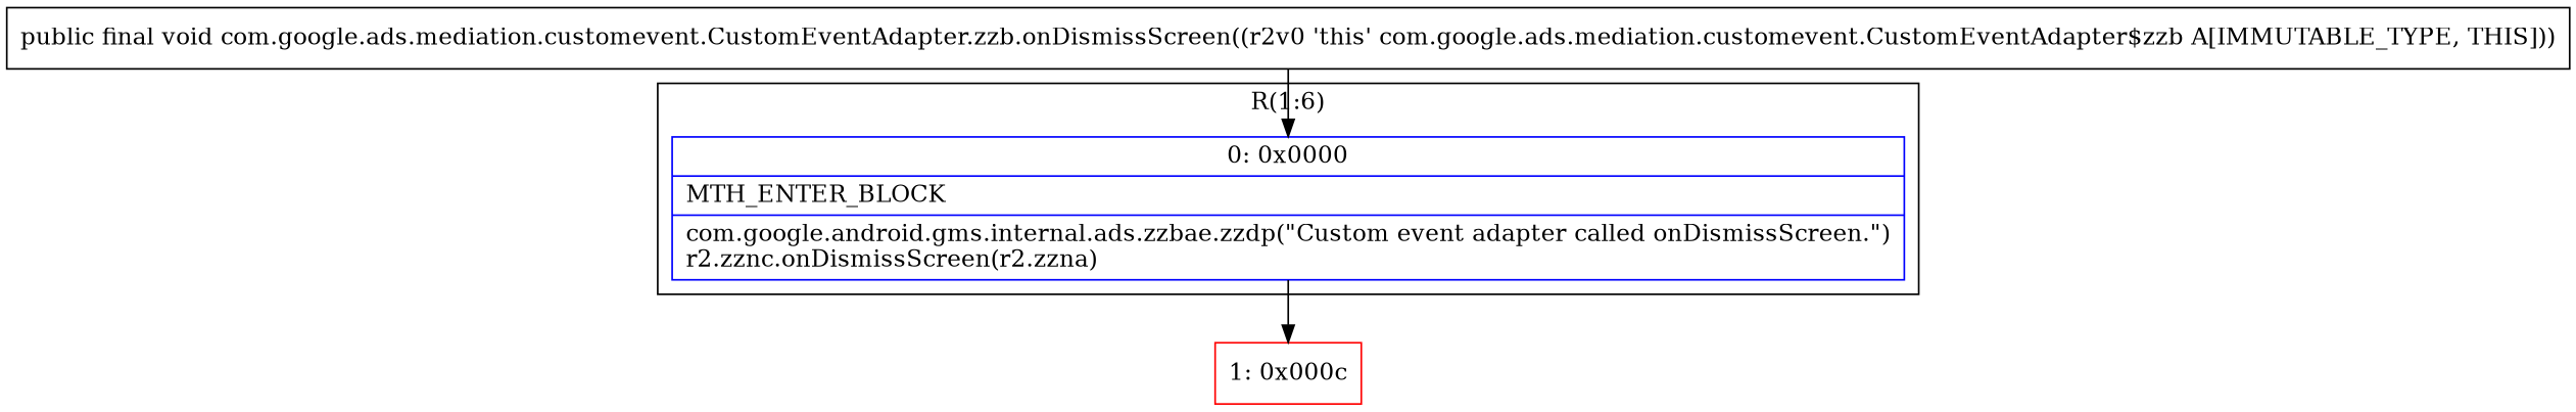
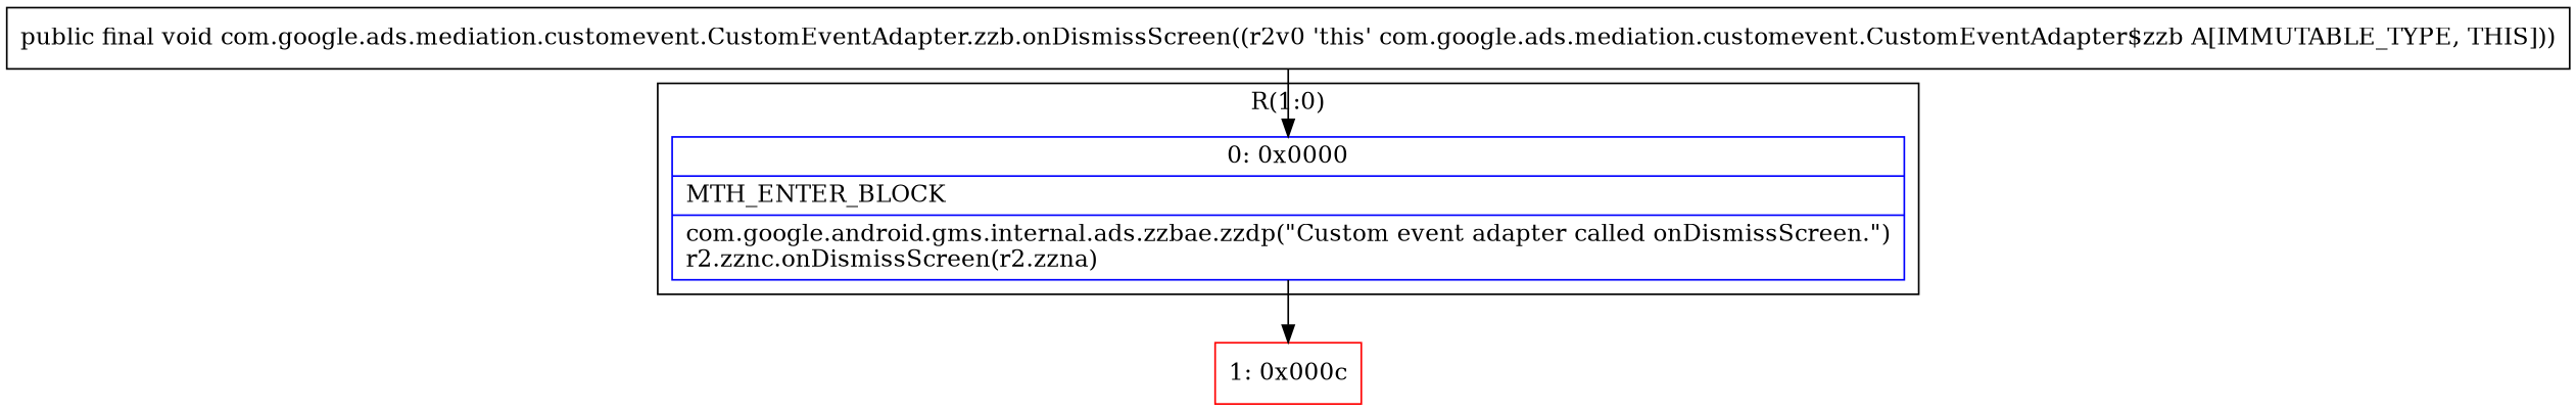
  digraph {
    node [shape=record]
    n1 [color=blue label="{0\:\ 0x0000|MTH_ENTER_BLOCK\l|com.google.android.gms.internal.ads.zzbae.zzdp(\"Custom event adapter called onDismissScreen.\")\lr2.zznc.onDismissScreen(r2.zzna)\l}"]
    n2 [color=red label="{1\:\ 0x000c}"]
    n3 [label="{public final void com.google.ads.mediation.customevent.CustomEventAdapter.zzb.onDismissScreen((r2v0 'this' com.google.ads.mediation.customevent.CustomEventAdapter$zzb A[IMMUTABLE_TYPE, THIS])) }"]
    subgraph cluster_1 {
-     label="R(1:6)"
+     label="R(1:0)"
      n1
    }
    n1 -> n2
    n3 -> n1
  }
